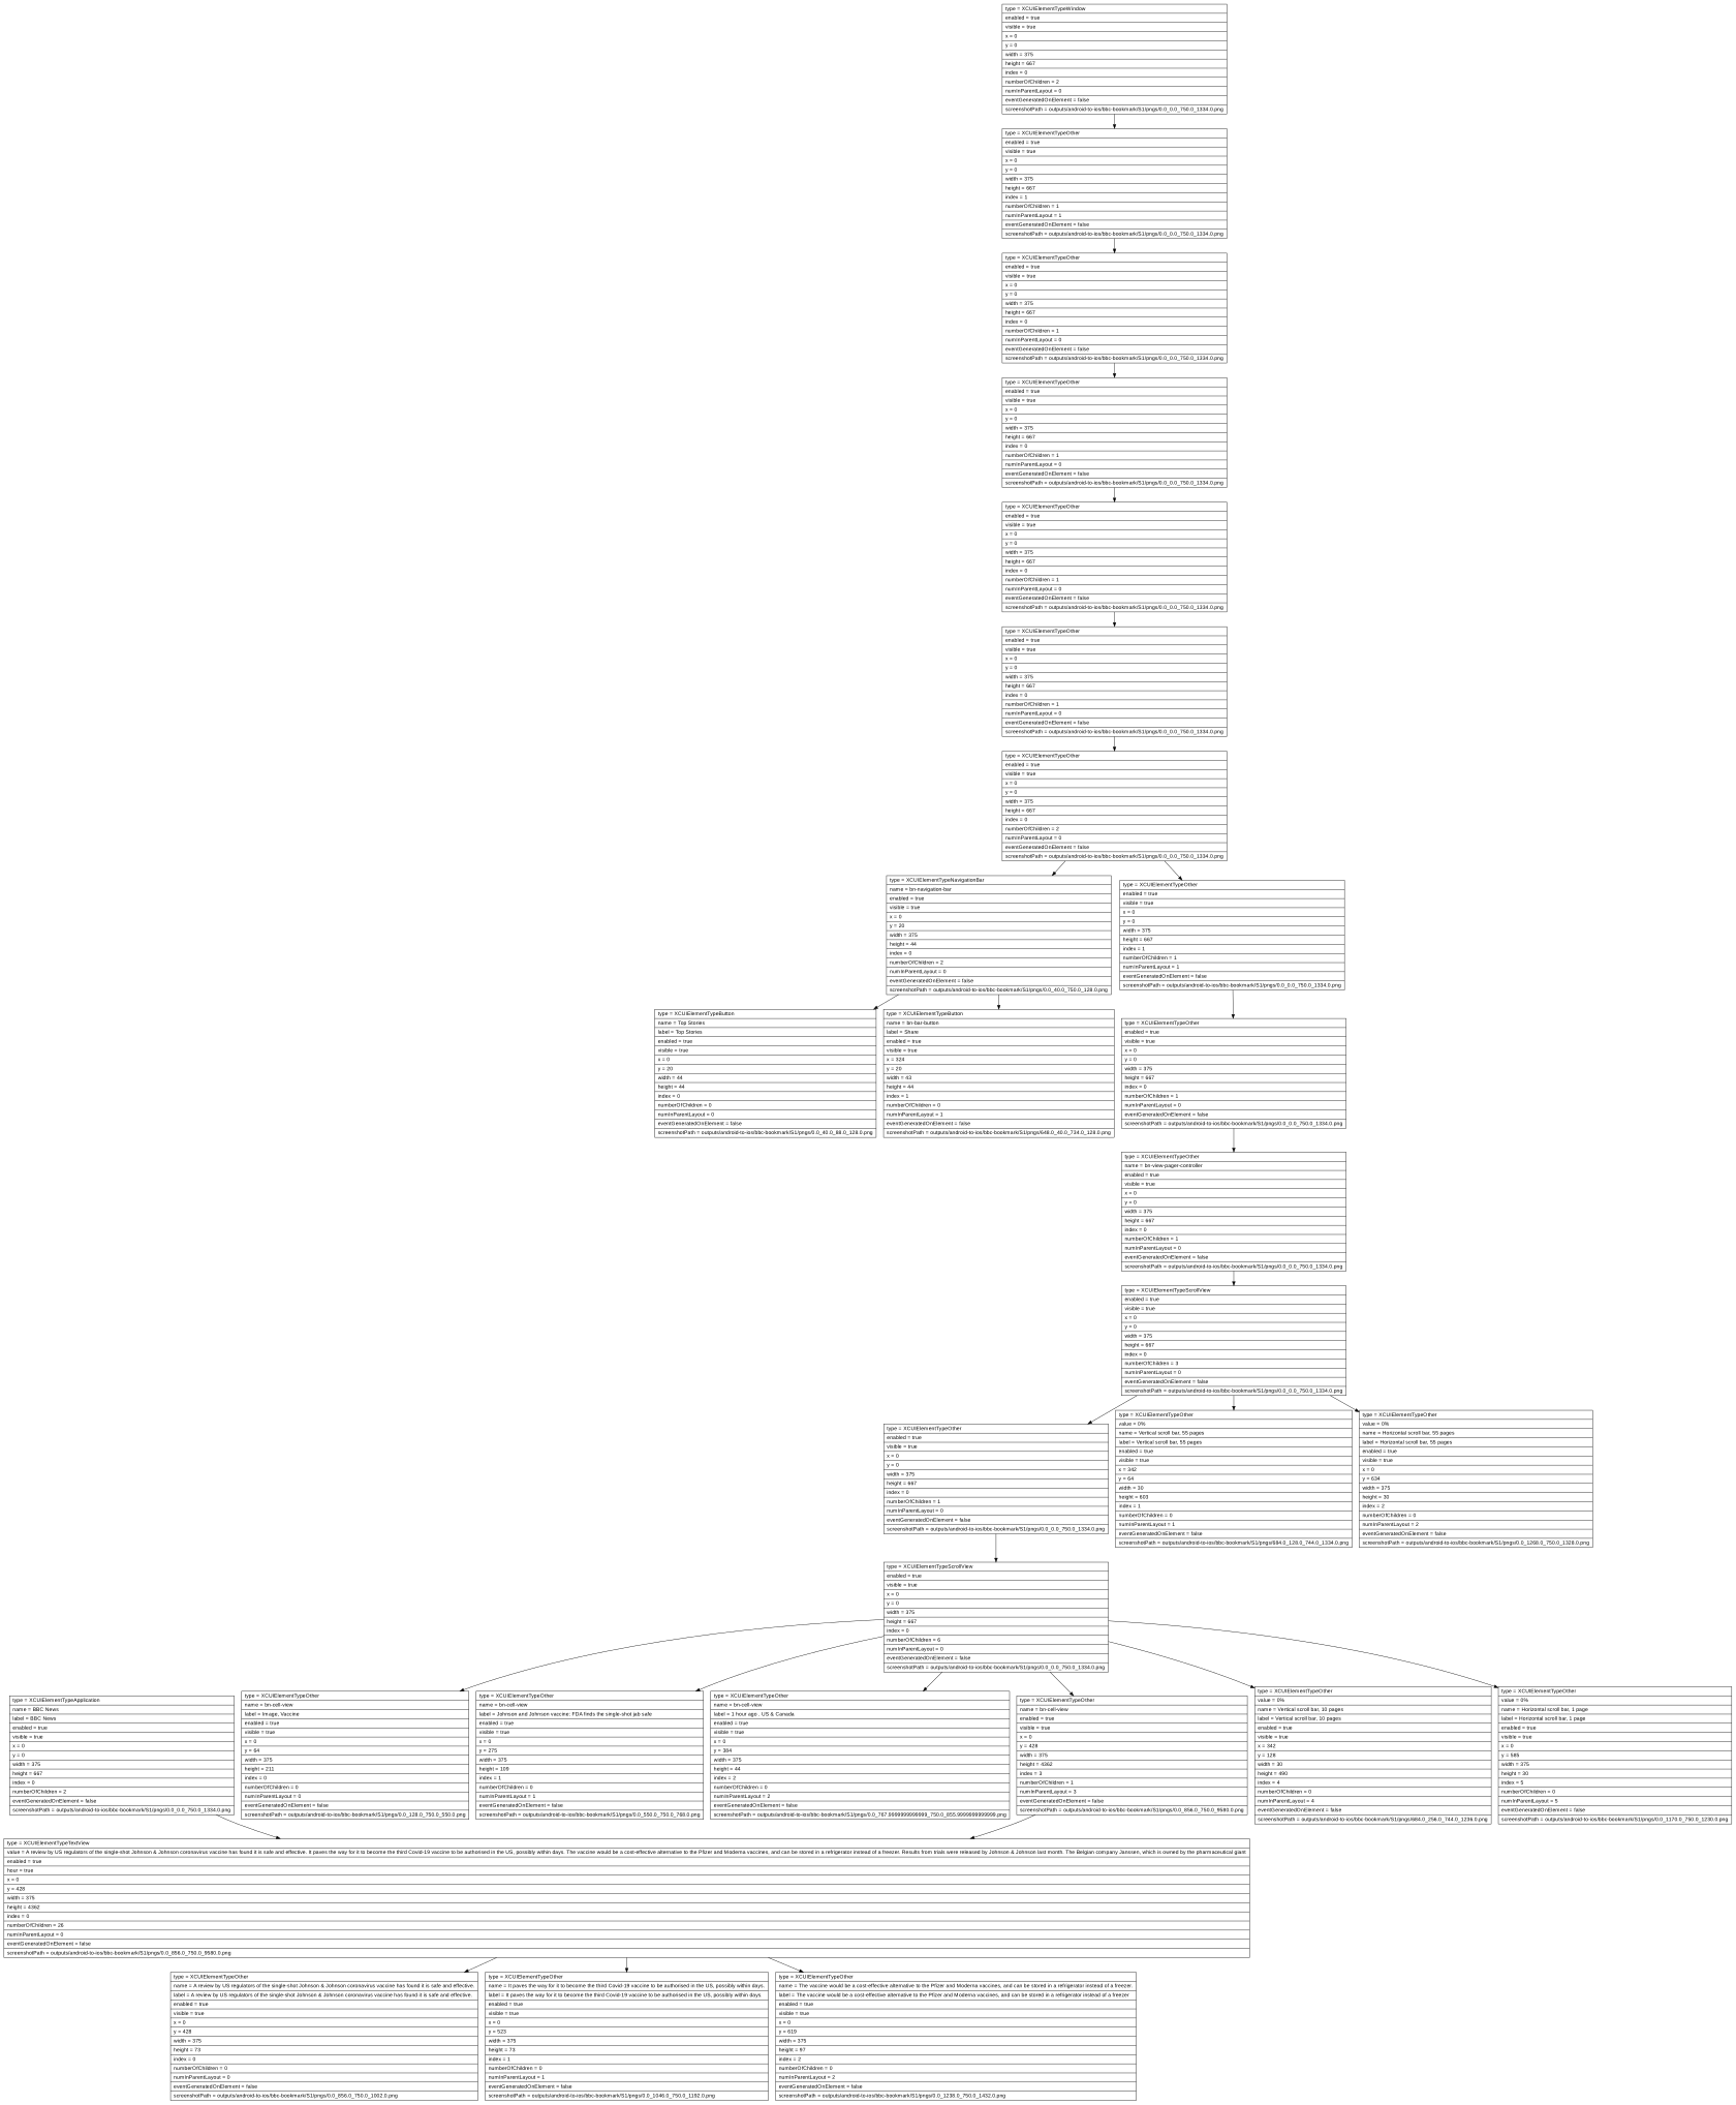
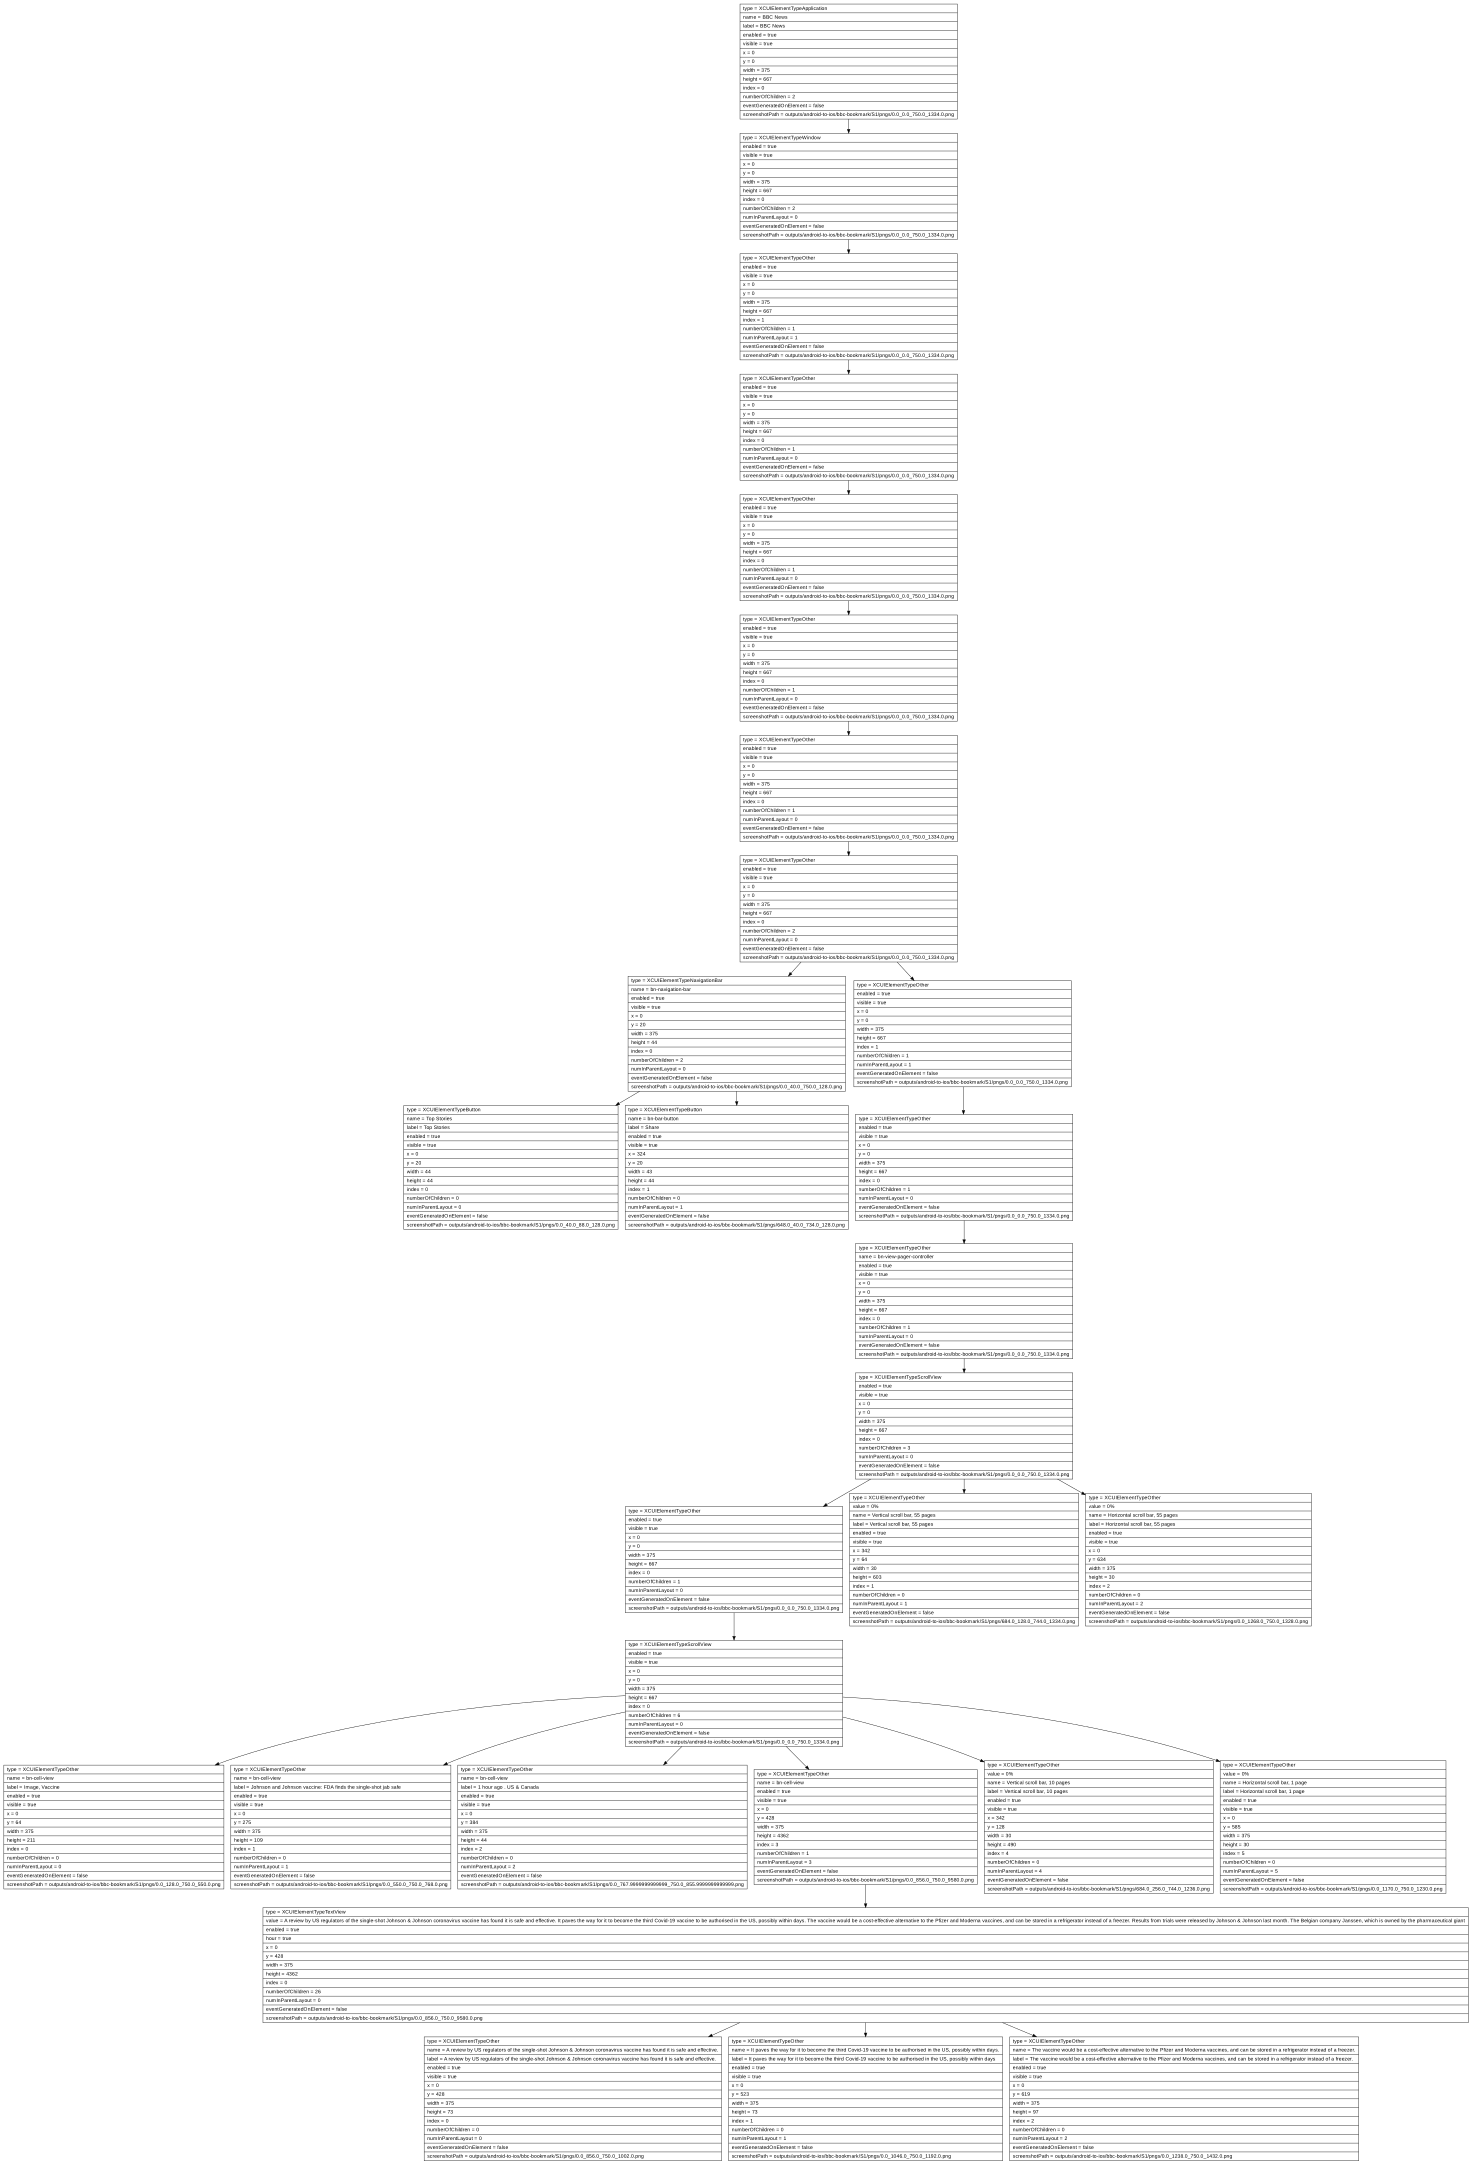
  digraph {
    node [fontname=Arial shape=record]
    n1 [label="{type = XCUIElementTypeApplication\l|name = BBC News\l|label = BBC News\l|enabled = true\l|visible = true\l|x = 0\l|y = 0\l|width = 375\l|height = 667\l|index = 0\l|numberOfChildren = 2\l|eventGeneratedOnElement = false \l|screenshotPath = outputs/android-to-ios/bbc-bookmark/S1/pngs/0.0_0.0_750.0_1334.0.png\l}"]
    n2 [label="{type = XCUIElementTypeWindow\l|enabled = true\l|visible = true\l|x = 0\l|y = 0\l|width = 375\l|height = 667\l|index = 0\l|numberOfChildren = 2\l|numInParentLayout = 0\l|eventGeneratedOnElement = false \l|screenshotPath = outputs/android-to-ios/bbc-bookmark/S1/pngs/0.0_0.0_750.0_1334.0.png\l}"]
    n3 [label="{type = XCUIElementTypeOther\l|enabled = true\l|visible = true\l|x = 0\l|y = 0\l|width = 375\l|height = 667\l|index = 1\l|numberOfChildren = 1\l|numInParentLayout = 1\l|eventGeneratedOnElement = false \l|screenshotPath = outputs/android-to-ios/bbc-bookmark/S1/pngs/0.0_0.0_750.0_1334.0.png\l}"]
    n4 [label="{type = XCUIElementTypeOther\l|enabled = true\l|visible = true\l|x = 0\l|y = 0\l|width = 375\l|height = 667\l|index = 0\l|numberOfChildren = 1\l|numInParentLayout = 0\l|eventGeneratedOnElement = false \l|screenshotPath = outputs/android-to-ios/bbc-bookmark/S1/pngs/0.0_0.0_750.0_1334.0.png\l}"]
    n5 [label="{type = XCUIElementTypeOther\l|enabled = true\l|visible = true\l|x = 0\l|y = 0\l|width = 375\l|height = 667\l|index = 0\l|numberOfChildren = 1\l|numInParentLayout = 0\l|eventGeneratedOnElement = false \l|screenshotPath = outputs/android-to-ios/bbc-bookmark/S1/pngs/0.0_0.0_750.0_1334.0.png\l}"]
    n6 [label="{type = XCUIElementTypeOther\l|enabled = true\l|visible = true\l|x = 0\l|y = 0\l|width = 375\l|height = 667\l|index = 0\l|numberOfChildren = 1\l|numInParentLayout = 0\l|eventGeneratedOnElement = false \l|screenshotPath = outputs/android-to-ios/bbc-bookmark/S1/pngs/0.0_0.0_750.0_1334.0.png\l}"]
    n7 [label="{type = XCUIElementTypeOther\l|enabled = true\l|visible = true\l|x = 0\l|y = 0\l|width = 375\l|height = 667\l|index = 0\l|numberOfChildren = 1\l|numInParentLayout = 0\l|eventGeneratedOnElement = false \l|screenshotPath = outputs/android-to-ios/bbc-bookmark/S1/pngs/0.0_0.0_750.0_1334.0.png\l}"]
    n8 [label="{type = XCUIElementTypeOther\l|enabled = true\l|visible = true\l|x = 0\l|y = 0\l|width = 375\l|height = 667\l|index = 0\l|numberOfChildren = 2\l|numInParentLayout = 0\l|eventGeneratedOnElement = false \l|screenshotPath = outputs/android-to-ios/bbc-bookmark/S1/pngs/0.0_0.0_750.0_1334.0.png\l}"]
    n9 [label="{type = XCUIElementTypeNavigationBar\l|name = bn-navigation-bar\l|enabled = true\l|visible = true\l|x = 0\l|y = 20\l|width = 375\l|height = 44\l|index = 0\l|numberOfChildren = 2\l|numInParentLayout = 0\l|eventGeneratedOnElement = false \l|screenshotPath = outputs/android-to-ios/bbc-bookmark/S1/pngs/0.0_40.0_750.0_128.0.png\l}"]
    n10 [label="{type = XCUIElementTypeOther\l|enabled = true\l|visible = true\l|x = 0\l|y = 0\l|width = 375\l|height = 667\l|index = 1\l|numberOfChildren = 1\l|numInParentLayout = 1\l|eventGeneratedOnElement = false \l|screenshotPath = outputs/android-to-ios/bbc-bookmark/S1/pngs/0.0_0.0_750.0_1334.0.png\l}"]
    n11 [label="{type = XCUIElementTypeButton\l|name = Top Stories\l|label = Top Stories\l|enabled = true\l|visible = true\l|x = 0\l|y = 20\l|width = 44\l|height = 44\l|index = 0\l|numberOfChildren = 0\l|numInParentLayout = 0\l|eventGeneratedOnElement = false \l|screenshotPath = outputs/android-to-ios/bbc-bookmark/S1/pngs/0.0_40.0_88.0_128.0.png\l}"]
    n12 [label="{type = XCUIElementTypeButton\l|name = bn-bar-button\l|label = Share\l|enabled = true\l|visible = true\l|x = 324\l|y = 20\l|width = 43\l|height = 44\l|index = 1\l|numberOfChildren = 0\l|numInParentLayout = 1\l|eventGeneratedOnElement = false \l|screenshotPath = outputs/android-to-ios/bbc-bookmark/S1/pngs/648.0_40.0_734.0_128.0.png\l}"]
    n13 [label="{type = XCUIElementTypeOther\l|enabled = true\l|visible = true\l|x = 0\l|y = 0\l|width = 375\l|height = 667\l|index = 0\l|numberOfChildren = 1\l|numInParentLayout = 0\l|eventGeneratedOnElement = false \l|screenshotPath = outputs/android-to-ios/bbc-bookmark/S1/pngs/0.0_0.0_750.0_1334.0.png\l}"]
    n14 [label="{type = XCUIElementTypeOther\l|name = bn-view-pager-controller\l|enabled = true\l|visible = true\l|x = 0\l|y = 0\l|width = 375\l|height = 667\l|index = 0\l|numberOfChildren = 1\l|numInParentLayout = 0\l|eventGeneratedOnElement = false \l|screenshotPath = outputs/android-to-ios/bbc-bookmark/S1/pngs/0.0_0.0_750.0_1334.0.png\l}"]
    n15 [label="{type = XCUIElementTypeScrollView\l|enabled = true\l|visible = true\l|x = 0\l|y = 0\l|width = 375\l|height = 667\l|index = 0\l|numberOfChildren = 3\l|numInParentLayout = 0\l|eventGeneratedOnElement = false \l|screenshotPath = outputs/android-to-ios/bbc-bookmark/S1/pngs/0.0_0.0_750.0_1334.0.png\l}"]
    n16 [label="{type = XCUIElementTypeOther\l|enabled = true\l|visible = true\l|x = 0\l|y = 0\l|width = 375\l|height = 667\l|index = 0\l|numberOfChildren = 1\l|numInParentLayout = 0\l|eventGeneratedOnElement = false \l|screenshotPath = outputs/android-to-ios/bbc-bookmark/S1/pngs/0.0_0.0_750.0_1334.0.png\l}"]
    n17 [label="{type = XCUIElementTypeOther\l|value = 0%\l|name = Vertical scroll bar, 55 pages\l|label = Vertical scroll bar, 55 pages\l|enabled = true\l|visible = true\l|x = 342\l|y = 64\l|width = 30\l|height = 603\l|index = 1\l|numberOfChildren = 0\l|numInParentLayout = 1\l|eventGeneratedOnElement = false \l|screenshotPath = outputs/android-to-ios/bbc-bookmark/S1/pngs/684.0_128.0_744.0_1334.0.png\l}"]
    n18 [label="{type = XCUIElementTypeOther\l|value = 0%\l|name = Horizontal scroll bar, 55 pages\l|label = Horizontal scroll bar, 55 pages\l|enabled = true\l|visible = true\l|x = 0\l|y = 634\l|width = 375\l|height = 30\l|index = 2\l|numberOfChildren = 0\l|numInParentLayout = 2\l|eventGeneratedOnElement = false \l|screenshotPath = outputs/android-to-ios/bbc-bookmark/S1/pngs/0.0_1268.0_750.0_1328.0.png\l}"]
    n19 [label="{type = XCUIElementTypeScrollView\l|enabled = true\l|visible = true\l|x = 0\l|y = 0\l|width = 375\l|height = 667\l|index = 0\l|numberOfChildren = 6\l|numInParentLayout = 0\l|eventGeneratedOnElement = false \l|screenshotPath = outputs/android-to-ios/bbc-bookmark/S1/pngs/0.0_0.0_750.0_1334.0.png\l}"]
    n20 [label="{type = XCUIElementTypeOther\l|name = bn-cell-view\l|label = Image, Vaccine\l|enabled = true\l|visible = true\l|x = 0\l|y = 64\l|width = 375\l|height = 211\l|index = 0\l|numberOfChildren = 0\l|numInParentLayout = 0\l|eventGeneratedOnElement = false \l|screenshotPath = outputs/android-to-ios/bbc-bookmark/S1/pngs/0.0_128.0_750.0_550.0.png\l}"]
    n21 [label="{type = XCUIElementTypeOther\l|name = bn-cell-view\l|label = Johnson and Johnson vaccine: FDA finds the single-shot jab safe\l|enabled = true\l|visible = true\l|x = 0\l|y = 275\l|width = 375\l|height = 109\l|index = 1\l|numberOfChildren = 0\l|numInParentLayout = 1\l|eventGeneratedOnElement = false \l|screenshotPath = outputs/android-to-ios/bbc-bookmark/S1/pngs/0.0_550.0_750.0_768.0.png\l}"]
    n22 [label="{type = XCUIElementTypeOther\l|name = bn-cell-view\l|label = 1 hour ago  .  US & Canada\l|enabled = true\l|visible = true\l|x = 0\l|y = 384\l|width = 375\l|height = 44\l|index = 2\l|numberOfChildren = 0\l|numInParentLayout = 2\l|eventGeneratedOnElement = false \l|screenshotPath = outputs/android-to-ios/bbc-bookmark/S1/pngs/0.0_767.9999999999999_750.0_855.9999999999999.png\l}"]
    n23 [label="{type = XCUIElementTypeOther\l|name = bn-cell-view\l|enabled = true\l|visible = true\l|x = 0\l|y = 428\l|width = 375\l|height = 4362\l|index = 3\l|numberOfChildren = 1\l|numInParentLayout = 3\l|eventGeneratedOnElement = false \l|screenshotPath = outputs/android-to-ios/bbc-bookmark/S1/pngs/0.0_856.0_750.0_9580.0.png\l}"]
    n24 [label="{type = XCUIElementTypeOther\l|value = 0%\l|name = Vertical scroll bar, 10 pages\l|label = Vertical scroll bar, 10 pages\l|enabled = true\l|visible = true\l|x = 342\l|y = 128\l|width = 30\l|height = 490\l|index = 4\l|numberOfChildren = 0\l|numInParentLayout = 4\l|eventGeneratedOnElement = false \l|screenshotPath = outputs/android-to-ios/bbc-bookmark/S1/pngs/684.0_256.0_744.0_1236.0.png\l}"]
    n25 [label="{type = XCUIElementTypeOther\l|value = 0%\l|name = Horizontal scroll bar, 1 page\l|label = Horizontal scroll bar, 1 page\l|enabled = true\l|visible = true\l|x = 0\l|y = 585\l|width = 375\l|height = 30\l|index = 5\l|numberOfChildren = 0\l|numInParentLayout = 5\l|eventGeneratedOnElement = false \l|screenshotPath = outputs/android-to-ios/bbc-bookmark/S1/pngs/0.0_1170.0_750.0_1230.0.png\l}"]
    n26 [label="{type = XCUIElementTypeTextView\l|value = A review by US regulators of the single-shot Johnson & Johnson coronavirus vaccine has found it is safe and effective. It paves the way for it to become the third Covid-19 vaccine to be authorised in the US, possibly within days. The vaccine would be a cost-effective alternative to the Pfizer and Moderna vaccines, and can be stored in a refrigerator instead of a freezer. Results from trials were released by Johnson & Johnson last month. The Belgian company Janssen, which is owned by the pharmaceutical giant\l|enabled = true\l|hour = true\l|x = 0\l|y = 428\l|width = 375\l|height = 4362\l|index = 0\l|numberOfChildren = 26\l|numInParentLayout = 0\l|eventGeneratedOnElement = false \l|screenshotPath = outputs/android-to-ios/bbc-bookmark/S1/pngs/0.0_856.0_750.0_9580.0.png\l}"]
    n27 [label="{type = XCUIElementTypeOther\l|name = A review by US regulators of the single-shot Johnson & Johnson coronavirus vaccine has found it is safe and effective.\l|label = A review by US regulators of the single-shot Johnson & Johnson coronavirus vaccine has found it is safe and effective.\l|enabled = true\l|visible = true\l|x = 0\l|y = 428\l|width = 375\l|height = 73\l|index = 0\l|numberOfChildren = 0\l|numInParentLayout = 0\l|eventGeneratedOnElement = false \l|screenshotPath = outputs/android-to-ios/bbc-bookmark/S1/pngs/0.0_856.0_750.0_1002.0.png\l}"]
    n28 [label="{type = XCUIElementTypeOther\l|name = It paves the way for it to become the third Covid-19 vaccine to be authorised in the US, possibly within days.\l|label = It paves the way for it to become the third Covid-19 vaccine to be authorised in the US, possibly within days.\l|enabled = true\l|visible = true\l|x = 0\l|y = 523\l|width = 375\l|height = 73\l|index = 1\l|numberOfChildren = 0\l|numInParentLayout = 1\l|eventGeneratedOnElement = false \l|screenshotPath = outputs/android-to-ios/bbc-bookmark/S1/pngs/0.0_1046.0_750.0_1192.0.png\l}"]
    n29 [label="{type = XCUIElementTypeOther\l|name = The vaccine would be a cost-effective alternative to the Pfizer and Moderna vaccines, and can be stored in a refrigerator instead of a freezer.\l|label = The vaccine would be a cost-effective alternative to the Pfizer and Moderna vaccines, and can be stored in a refrigerator instead of a freezer.\l|enabled = true\l|visible = true\l|x = 0\l|y = 619\l|width = 375\l|height = 97\l|index = 2\l|numberOfChildren = 0\l|numInParentLayout = 2\l|eventGeneratedOnElement = false \l|screenshotPath = outputs/android-to-ios/bbc-bookmark/S1/pngs/0.0_1238.0_750.0_1432.0.png\l}"]
-   n1 -> n26
+   n1 -> n2
    n2 -> n3
    n3 -> n4
    n4 -> n5
    n5 -> n6
    n6 -> n7
    n7 -> n8
    n8 -> n9
    n8 -> n10
    n9 -> n11
    n9 -> n12
    n10 -> n13
    n13 -> n14
    n14 -> n15
    n15 -> n16
    n15 -> n17
    n15 -> n18
    n16 -> n19
    n19 -> n20
    n19 -> n21
    n19 -> n22
    n19 -> n23
    n19 -> n24
    n19 -> n25
    n23 -> n26
    n26 -> n27
    n26 -> n28
    n26 -> n29
  }
